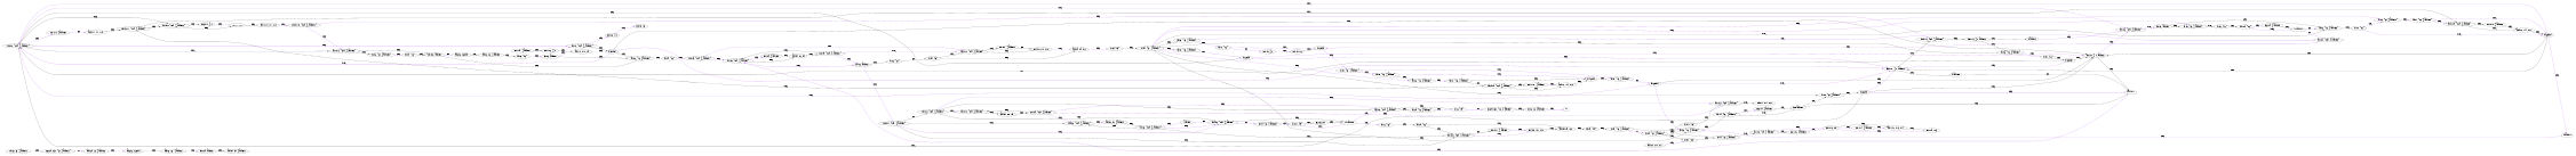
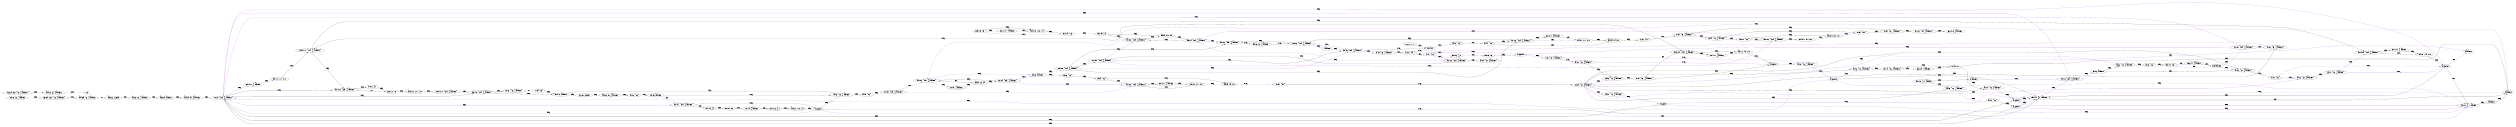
  digraph {
    rankdir=LR
    edge [arrowhead=normal color=black]
    n1 [label="sub sp , sp , # address"]
    n2 [label="stp x29 , x30 , [ sp , # address ]"]
    n3 [label="add x29 , sp , # address"]
    n4 [label="adrp x8 , symbol"]
    n5 [label="add x8 , x8 , # address"]
-   n6 [label="tbnz x9 , address"]
+   n6 [label="adrp x9 , address"]
    n7 [label="add x9 , x9 , # address"]
    n8 [label="stur x0 , [ x29 , #- address ]"]
    n9 [label="mov w10 , # address"]
    n10 [label="ldur x12 , [ x29 , #- address ]"]
    n11 [label="ldur x12 , [ x29 , #- address ]"]
    n12 [label="ldur x1 , [ x29 , #- address ]"]
    n13 [label="ldur x8 , [ x29 , #- address ]"]
    n14 [label="ldur x0 , [ x29 , #- address ]"]
    n15 [label="and w11 , w1 , w10"]
-   n16 [label="cmp x12 , # 0"]
+   n16 [label="ldr x12 , # 0"]
    n17 [label="cset w11 , ne"]
    n18 [label="str x8 , [ sp , # address ]"]
    n19 [label="cbz x12 , address"]
    n20 [label="mov x8 , # 0"]
    n21 [label="bl symbol"]
    n22 [label="cbz x8 , address"]
    n23 [label="ldr x8 , [ sp , # address ]"]
    n24 [label="bl symbol"]
    n25 [label="sturb w11 , [ x29 , #- address ]"]
    n26 [label="ldurb w9 , [ x29 , #- address ]"]
    n27 [label="ldurb w9 , [ x29 , #- address ]"]
    n28 [label="mov w10 , # address"]
    n29 [label="and w2 , w9 , w10"]
    n30 [label="mov w10 , # address"]
    n31 [label="and w2 , w9 , w10"]
    n32 [label="and w10 , w11 , w10"]
    n33 [label="sturb w10 , [ x29 , #- address ]"]
-   n34 [label="ldurb w8 , [ x29 , #- address ]"]
    n35 [label="tbnz w8 , # 0 , address"]
    n36 [label="str x9 , [ sp ]"]
    n37 [label="ldr x8 , [ sp , # address ]"]
    n38 [label="adrp x8 , symbol"]
    n39 [label="ldr x9 , [ x8 ]"]
    n40 [label="add x8 , x8 , # address"]
    n41 [label="stur x9 , [ x29 , #- address ]"]
    n42 [label="ldr x8 , [ x8 ]"]
    n43 [label="ldur x8 , [ x29 , #- address ]"]
    n44 [label="ldur x10 , [ x29 , #- address ]"]
    n45 [label="mov x9 , # address"]
    n46 [label="add x9 , x8 , x9"]
    n47 [label="cbz x8 , address"]
    n48 [label="mov x11 , # address"]
    n49 [label="mul x10 , x11 , x10"]
    n50 [label="stur x9 , [ x29 , #- address ]"]
    n51 [label="stur xzr , [ x29 , #- address ]"]
    n52 [label="ldr x8 , [ sp ]"]
    n53 [label="cbz x8 , address"]
    n54 [label="mov x0 , x8"]
    n55 [label="tbnz w0 , # 0 , address"]
    n56 [label="tbnz w0 , # 0 , address"]
    n57 [label="stur xzr , [ x29 , #- address ]"]
    n58 [label="ldur x8 , [ x29 , #- address ]"]
    n59 [label="ldur x10 , [ x29 , #- address ]"]
    n60 [label="ldur x8 , [ x29 , #- address ]"]
    n61 [label="ldur x8 , [ x29 , #- address ]"]
    n62 [label="ldur x12 , [ x29 , #- address ]"]
    n63 [label="ldur x10 , [ x29 , #- address ]"]
    n64 [label="ldr x9 , [ sp , # address ]"]
-   n65 [label="b.hs address"]
+   n65 [label="b.hs ldrb"]
    n66 [label="mov x11 , # address"]
    n67 [label="mul x10 , x11 , x10"]
    n68 [label="add x8 , x8 , # address"]
    n69 [label="ldr x9 , [ sp , # address ]"]
-   n70 [label="str x8 , [ x9 ]"]
    n71 [label="mul x11 , x11 , x12"]
    n72 [label="add x9 , x10 , x9"]
    n73 [label="ldr x10 , [ x9 ]"]
    n74 [label="ldr x8 , [ sp ]"]
    n75 [label="ldr x9 , [ x8 ]"]
    n76 [label="add x9 , x9 , x10"]
    n77 [label="ldr x9 , [ x9 ]"]
    n78 [label="str x9 , [ sp , # address ]"]
    n79 [label="ldr x0 , [ sp , # address ]"]
    n80 [label="ldr x8 , [ sp , # address ]"]
    n81 [label="ldr x8 , [ sp , # address ]"]
    n82 [label="ldr x8 , [ sp , # address ]"]
    n83 [label="ldr x8 , [ sp , # address ]"]
    n84 [label="ldr x8 , [ sp , # address ]"]
    n85 [label="ldr x0 , [ sp , # address ]"]
    n86 [label="ldr x8 , [ sp , # address ]"]
    n87 [label="bl symbol"]
    n88 [label="ldr x0 , [ x8 ]"]
    n89 [label="ldr x0 , [ x8 ]"]
    n90 [label="ldr x8 , [ x8 ]"]
    n91 [label="ldr x1 , [ x8 , # address ]"]
    n92 [label="ldr w9 , [ x8 , # address ]"]
    n93 [label="bl symbol"]
    n94 [label="ldr x1 , [ x8 ]"]
    n95 [label="ldr x1 , [ x8 , # address ]"]
    n96 [label="b address"]
    n97 [label="b address"]
    n98 [label="b address"]
    n99 [label="mov w9 , # address"]
    n100 [label="mov w18 , # 0"]
    n101 [label="and w2 , w10 , w9"]
    n102 [label="ldp x29 , x30 , [ sp , # address ]"]
-   n103 [label="str sp , sp , # address"]
+   n103 [label="add sp , sp , # address"]
    n104 [label=ret]
    n105 [label="ldr x9 , [ x8 ]"]
    n106 [label="add x9 , x9 , x10"]
    n107 [label="ldr x9 , [ x9 ]"]
    n108 [label="str x9 , [ sp , # address ]"]
    n109 [label="ldr x9 , [ sp , # address ]"]
    n110 [label="ldr x9 , [ sp , # address ]"]
    n111 [label="ldr x10 , [ x8 ]"]
    n112 [label="str x9 , [ x10 ]"]
    n113 [label="ldr w13 , [ x9 , # address ]"]
    n114 [label="add x10 , x10 , x11"]
    n115 [label="cmp w13 , # address"]
    n116 [label="cset w13 , ne"]
    n117 [label="mov w14 , # address"]
    n118 [label="and w13 , w13 , w14"]
    n119 [label="mov w9 , w13"]
+   n120 [label="sxtw x9 , w9"]
    n121 [label="stur x9 , [ x29 , #- address ]"]
    n122 [label="stur x8 , [ x29 , #- address ]"]
    n123 [label="b address"]
    n124 [label="bl symbol"]
    n125 [label="cmp x8 , x10"]
    n126 [label="bl symbol"]
    n127 [label="ldrb w9 , [ x8 ]"]
    n128 [label="b address"]
    n129 [label="cmp w9 , # address"]
    n130 [label="b.ne address"]
    n131 [label="cmp w9 , # address"]
    n132 [label="b.ne address"]
    n133 [label="str x0 , [ sp , # address ]"]
    n134 [label="mov x8 , # 0"]
    n135 [label="mov x2 , x8"]
    n136 [label="ldr x0 , [ sp , # address ]"]
    n137 [label="ldr x0 , [ sp , # address ]"]
    n138 [label="bl symbol"]
    n139 [label="bl symbol"]
    n1 -> n2 [arrowhead=odot color=purple label=CFG]
    n2 -> n3 [color=purple label=CFG]
    n3 -> n4 [arrowhead=vee color=purple label=CFG]
    n4 -> n5 [arrowhead=odot label=CFG]
    n5 -> n6 [arrowhead=vee color=purple label=CFG]
    n6 -> n7 [label=CFG]
+   n7 -> n8 [arrowhead=vee color=purple label=CFG]
    n8 -> n9 [arrowhead=vee color=purple label=CFG]
    n8 -> n10 [label=DFG]
    n8 -> n11 [label=DFG]
    n8 -> n12 [arrowhead=vee color=purple label=DFG]
    n8 -> n13 [arrowhead=vee color=purple label=DFG]
+   n8 -> n14 [color=purple label=DFG]
    n9 -> n15 [arrowhead=vee color=purple label=CFG]
    n10 -> n16 [arrowhead=vee label=CFG]
    n10 -> n17 [label=DFG]
    n11 -> n18 [label=CFG]
    n11 -> n19 [label=DFG]
    n12 -> n20 [color=purple label=CFG]
    n12 -> n21 [label=DFG]
    n13 -> n22 [color=purple label=DFG]
    n14 -> n23 [arrowhead=odot color=purple label=CFG]
    n14 -> n24 [arrowhead=vee color=purple label=DFG]
    n15 -> n25 [label=DFG]
    n16 -> n17 [arrowhead=odot color=purple label=CFG]
    n17 -> n32 [arrowhead=odot label=DFG]
    n18 -> n36 [arrowhead=odot color=purple label=CFG]
    n19 -> n37 [arrowhead=odot label=CFG]
    n19 -> n38 [arrowhead=odot color=purple label=CFG]
    n20 -> n54 [color=purple label=CFG]
    n21 -> n8 [color=purple label=DFG]
    n21 -> n37 [arrowhead=odot label=CFG]
    n21 -> n55 [color=purple label=DFG]
    n21 -> n56 [label=DFG]
    n22 -> n81 [arrowhead=odot label=CFG]
    n22 -> n82 [label=CFG]
    n23 -> n94 [arrowhead=odot color=purple label=DFG]
    n24 -> n133 [arrowhead=odot color=purple label=DFG]
    n25 -> n10 [label=CFG]
    n25 -> n26 [label=DFG]
    n25 -> n27 [label=DFG]
    n26 -> n28 [arrowhead=vee label=CFG]
    n26 -> n29 [arrowhead=odot label=DFG]
    n27 -> n30 [arrowhead=vee label=CFG]
    n27 -> n31 [label=DFG]
    n28 -> n29 [arrowhead=vee label=CFG]
    n29 -> n126 [label=DFG]
    n30 -> n31 [color=purple label=CFG]
    n31 -> n138 [arrowhead=vee label=DFG]
    n32 -> n33 [color=purple label=DFG]
    n33 -> n11 [arrowhead=vee color=purple label=CFG]
-   n33 -> n34 [arrowhead=vee color=purple label=DFG]
-   n34 -> n35 [label=DFG]
    n35 -> n80 [arrowhead=vee label=CFG]
    n35 -> n98 [label=CFG]
    n36 -> n19 [arrowhead=vee label=CFG]
    n37 -> n39 [arrowhead=odot color=purple label=CFG]
    n38 -> n40 [arrowhead=odot label=CFG]
    n39 -> n41 [arrowhead=odot color=purple label=DFG]
    n40 -> n42 [label=CFG]
    n41 -> n43 [color=purple label=DFG]
    n41 -> n44 [color=purple label=DFG]
    n42 -> n53 [color=purple label=DFG]
    n43 -> n45 [color=purple label=CFG]
    n43 -> n46 [label=DFG]
    n43 -> n47 [color=purple label=DFG]
    n44 -> n48 [arrowhead=vee label=CFG]
    n44 -> n49 [arrowhead=odot label=DFG]
    n45 -> n46 [arrowhead=odot color=purple label=CFG]
    n46 -> n50 [arrowhead=vee label=DFG]
    n47 -> n51 [arrowhead=odot color=purple label=CFG]
    n47 -> n52 [arrowhead=odot label=CFG]
    n48 -> n49 [label=CFG]
    n49 -> n76 [arrowhead=odot color=purple label=DFG]
    n50 -> n43 [label=DFG]
    n50 -> n44 [arrowhead=vee color=purple label=DFG]
    n50 -> n47 [arrowhead=vee color=purple label=CFG]
    n51 -> n57 [label=CFG]
    n51 -> n58 [color=purple label=DFG]
    n51 -> n59 [arrowhead=vee label=DFG]
    n51 -> n60 [arrowhead=vee label=DFG]
    n52 -> n75 [label=CFG]
    n53 -> n12 [color=purple label=CFG]
    n53 -> n37 [arrowhead=vee label=CFG]
-   n55 -> n34 [label=CFG]
+   n54 -> n99 [arrowhead=odot label=CFG]
    n55 -> n96 [arrowhead=odot label=CFG]
    n56 -> n13 [arrowhead=vee color=purple label=CFG]
    n56 -> n97 [arrowhead=vee label=CFG]
    n57 -> n58 [label=CFG]
    n57 -> n61 [arrowhead=odot label=DFG]
    n57 -> n62 [color=purple label=DFG]
    n57 -> n63 [color=purple label=DFG]
    n58 -> n64 [arrowhead=vee color=purple label=CFG]
    n58 -> n65 [label=DFG]
    n59 -> n66 [arrowhead=vee label=CFG]
    n59 -> n67 [arrowhead=odot color=purple label=DFG]
    n60 -> n68 [color=purple label=DFG]
    n61 -> n69 [arrowhead=odot label=CFG]
-   n61 -> n70 [arrowhead=odot label=DFG]
    n62 -> n71 [arrowhead=vee label=DFG]
    n63 -> n72 [label=DFG]
    n64 -> n73 [color=purple label=CFG]
    n65 -> n61 [arrowhead=vee color=purple label=CFG]
    n65 -> n74 [color=purple label=CFG]
    n66 -> n67 [color=purple label=CFG]
    n67 -> n106 [label=DFG]
    n68 -> n122 [arrowhead=vee label=DFG]
-   n69 -> n70 [arrowhead=odot color=purple label=CFG]
-   n70 -> n102 [color=purple label=CFG]
+   n71 -> n114 [arrowhead=odot color=purple label=DFG]
    n72 -> n121 [arrowhead=vee label=DFG]
    n73 -> n65 [arrowhead=odot color=purple label=DFG]
-   n73 -> n125 [arrowhead=odot label=CFG]
+   n73 -> n94 [arrowhead=odot label=CFG]
    n74 -> n105 [label=CFG]
    n75 -> n44 [arrowhead=odot label=CFG]
    n75 -> n76 [arrowhead=vee label=DFG]
    n76 -> n77 [arrowhead=vee color=purple label=DFG]
    n77 -> n78 [label=DFG]
    n78 -> n23 [arrowhead=odot label=DFG]
    n78 -> n79 [color=purple label=DFG]
    n78 -> n80 [arrowhead=odot label=DFG]
    n78 -> n81 [arrowhead=vee label=DFG]
    n78 -> n82 [arrowhead=vee color=purple label=DFG]
    n78 -> n83 [color=purple label=DFG]
    n78 -> n84 [label=DFG]
    n78 -> n85 [arrowhead=vee label=DFG]
    n78 -> n86 [color=purple label=DFG]
    n79 -> n87 [color=purple label=DFG]
    n80 -> n88 [arrowhead=odot color=purple label=DFG]
    n81 -> n89 [arrowhead=odot label=DFG]
    n82 -> n90 [arrowhead=odot label=DFG]
    n83 -> n91 [color=purple label=DFG]
    n84 -> n92 [arrowhead=odot label=DFG]
    n85 -> n93 [arrowhead=vee label=DFG]
    n86 -> n95 [color=purple label=DFG]
    n87 -> n8 [arrowhead=odot label=DFG]
    n87 -> n55 [color=purple label=DFG]
    n87 -> n56 [arrowhead=vee color=purple label=DFG]
    n88 -> n124 [arrowhead=vee label=DFG]
    n89 -> n83 [arrowhead=vee color=purple label=CFG]
    n89 -> n126 [arrowhead=vee color=purple label=DFG]
    n90 -> n127 [label=DFG]
    n91 -> n26 [color=purple label=CFG]
    n91 -> n126 [arrowhead=odot color=purple label=DFG]
    n92 -> n129 [color=purple label=CFG]
    n92 -> n130 [arrowhead=odot label=DFG]
    n93 -> n8 [arrowhead=odot label=DFG]
    n93 -> n55 [arrowhead=odot color=purple label=DFG]
    n93 -> n56 [arrowhead=vee label=DFG]
    n93 -> n97 [arrowhead=odot color=purple label=CFG]
    n94 -> n24 [arrowhead=odot color=purple label=DFG]
    n94 -> n134 [arrowhead=vee color=purple label=CFG]
    n95 -> n27 [arrowhead=odot label=CFG]
    n95 -> n138 [label=DFG]
    n96 -> n97 [arrowhead=vee label=CFG]
    n97 -> n43 [color=purple label=CFG]
    n98 -> n13 [arrowhead=odot color=purple label=CFG]
    n99 -> n100 [label=CFG]
    n100 -> n101 [arrowhead=vee label=CFG]
    n101 -> n21 [arrowhead=odot color=purple label=CFG]
    n102 -> n103 [arrowhead=vee label=CFG]
    n103 -> n104 [arrowhead=vee color=purple label=CFG]
    n105 -> n59 [arrowhead=vee label=CFG]
    n105 -> n106 [label=DFG]
    n106 -> n107 [label=DFG]
    n107 -> n108 [arrowhead=vee label=DFG]
    n108 -> n109 [arrowhead=vee color=purple label=DFG]
    n108 -> n110 [arrowhead=odot label=DFG]
    n109 -> n111 [arrowhead=odot label=CFG]
    n109 -> n112 [arrowhead=vee label=DFG]
    n110 -> n113 [label=DFG]
    n111 -> n62 [arrowhead=odot label=CFG]
+   n111 -> n114 [arrowhead=odot label=DFG]
    n112 -> n110 [arrowhead=odot label=CFG]
    n113 -> n115 [label=CFG]
-   n113 -> n116 [arrowhead=odot color=purple label=DFG]
    n114 -> n112 [arrowhead=vee color=purple label=DFG]
-   n115 -> n116 [arrowhead=odot color=purple label=CFG]
    n116 -> n117 [arrowhead=odot color=purple label=CFG]
    n116 -> n118 [arrowhead=vee label=DFG]
    n116 -> n119 [arrowhead=odot color=purple label=DFG]
    n117 -> n118 [color=purple label=CFG]
    n118 -> n119 [arrowhead=odot label=DFG]
+   n119 -> n120 [arrowhead=odot color=purple label=DFG]
+   n120 -> n63 [arrowhead=vee label=CFG]
+   n120 -> n72 [arrowhead=odot label=DFG]
    n121 -> n60 [color=purple label=CFG]
    n121 -> n61 [arrowhead=odot color=purple label=DFG]
    n121 -> n62 [arrowhead=odot color=purple label=DFG]
    n121 -> n63 [label=DFG]
    n122 -> n58 [arrowhead=vee color=purple label=DFG]
    n122 -> n59 [arrowhead=odot label=DFG]
    n122 -> n60 [label=DFG]
    n122 -> n123 [arrowhead=odot color=purple label=CFG]
    n123 -> n58 [arrowhead=odot color=purple label=CFG]
    n124 -> n8 [arrowhead=odot label=DFG]
    n124 -> n55 [arrowhead=odot color=purple label=DFG]
    n124 -> n56 [label=DFG]
    n125 -> n65 [label=CFG]
    n126 -> n8 [color=purple label=DFG]
    n126 -> n55 [label=DFG]
    n126 -> n56 [arrowhead=vee label=DFG]
    n126 -> n128 [color=purple label=CFG]
    n127 -> n131 [arrowhead=odot color=purple label=CFG]
    n127 -> n132 [arrowhead=odot color=purple label=DFG]
    n128 -> n84 [arrowhead=vee color=purple label=CFG]
    n129 -> n130 [arrowhead=odot label=CFG]
    n130 -> n85 [arrowhead=vee label=CFG]
    n130 -> n97 [arrowhead=odot label=CFG]
    n131 -> n132 [arrowhead=odot label=CFG]
    n132 -> n14 [arrowhead=odot color=purple label=CFG]
    n132 -> n81 [arrowhead=vee color=purple label=CFG]
    n133 -> n136 [color=purple label=DFG]
    n133 -> n137 [arrowhead=vee color=purple label=DFG]
    n134 -> n135 [color=purple label=CFG]
    n135 -> n24 [arrowhead=odot label=CFG]
    n136 -> n86 [arrowhead=vee label=CFG]
    n136 -> n138 [color=purple label=DFG]
    n137 -> n139 [arrowhead=vee color=purple label=DFG]
    n138 -> n137 [arrowhead=odot label=CFG]
    n139 -> n8 [arrowhead=odot color=purple label=DFG]
    n139 -> n55 [arrowhead=vee color=purple label=DFG]
    n139 -> n56 [arrowhead=vee label=DFG]
    n139 -> n84 [arrowhead=vee color=purple label=CFG]
  }
